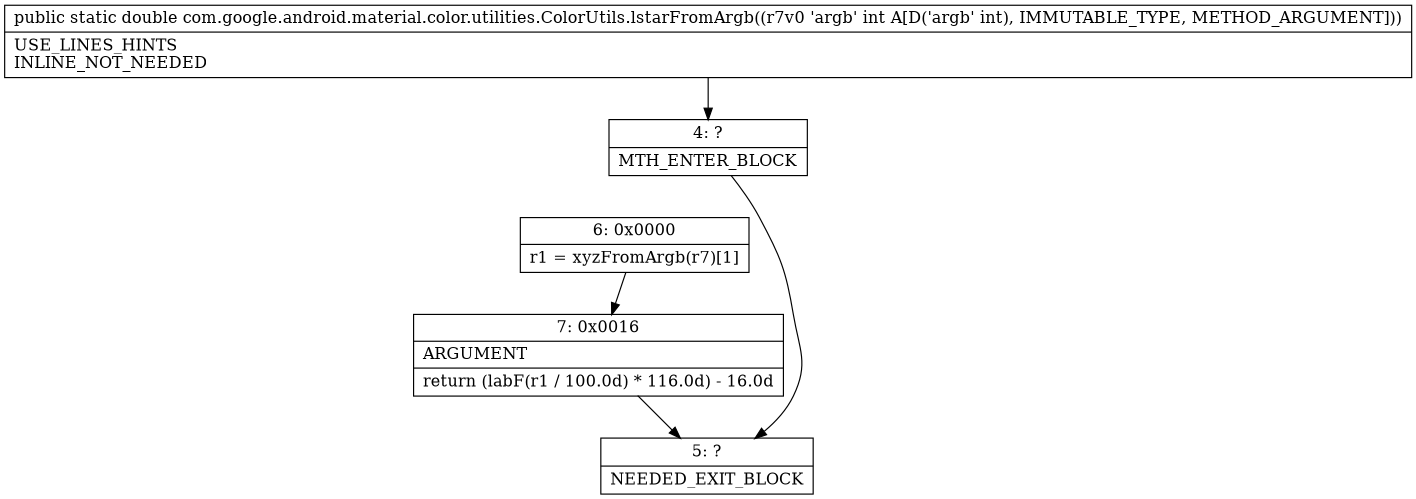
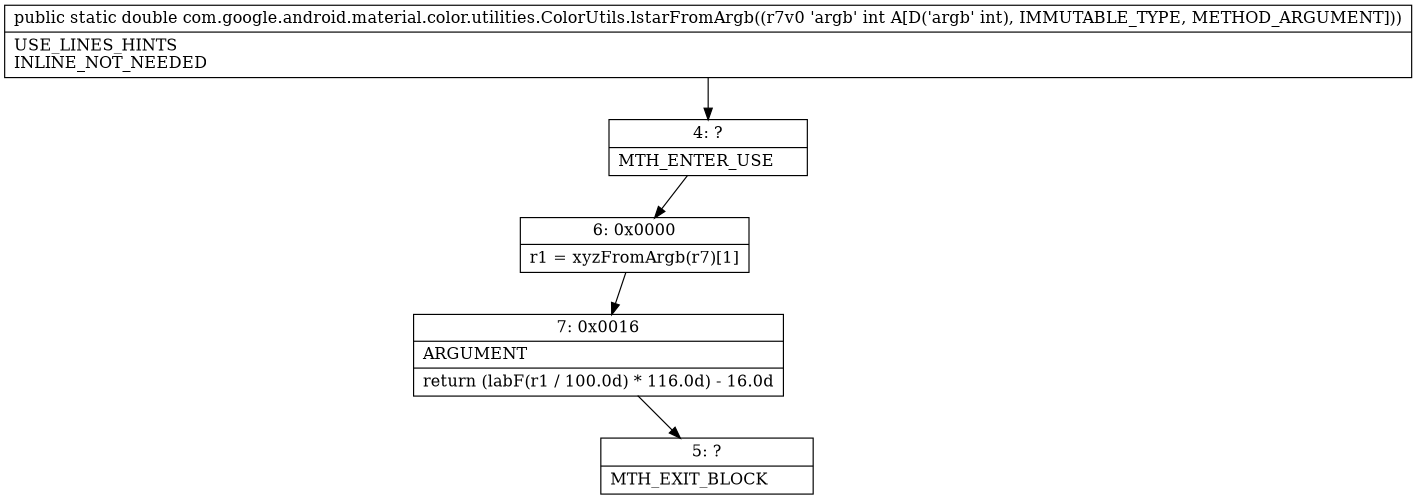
  digraph {
    node [shape=record]
-   n1 [label="{4\:\ ?|MTH_ENTER_BLOCK\l}"]
+   n1 [label="{4\:\ ?|MTH_ENTER_USE\l}"]
    n2 [label="{6\:\ 0x0000|r1 = xyzFromArgb(r7)[1]\l}"]
    n3 [label="{7\:\ 0x0016|ARGUMENT\l|return (labF(r1 \/ 100.0d) * 116.0d) \- 16.0d\l}"]
-   n4 [label="{5\:\ ?|NEEDED_EXIT_BLOCK\l}"]
+   n4 [label="{5\:\ ?|MTH_EXIT_BLOCK\l}"]
    n5 [label="{public static double com.google.android.material.color.utilities.ColorUtils.lstarFromArgb((r7v0 'argb' int A[D('argb' int), IMMUTABLE_TYPE, METHOD_ARGUMENT]))  | USE_LINES_HINTS\lINLINE_NOT_NEEDED\l}"]
-   n1 -> n4
+   n1 -> n2
    n2 -> n3
    n3 -> n4
    n5 -> n1
  }
